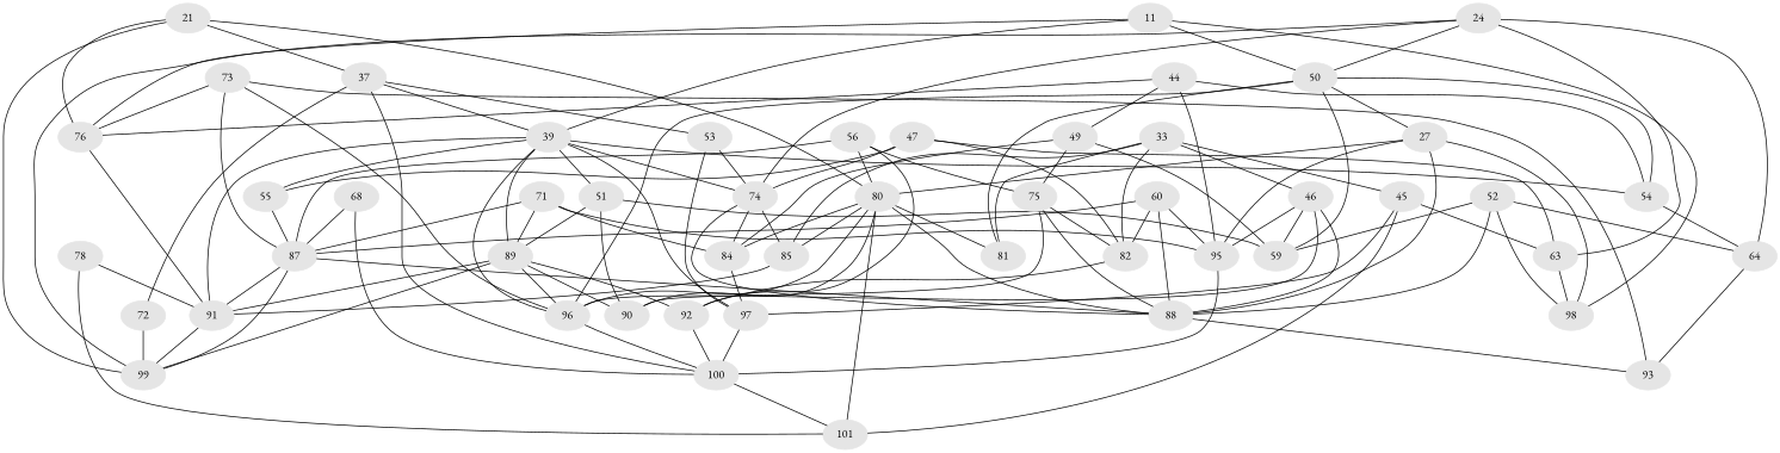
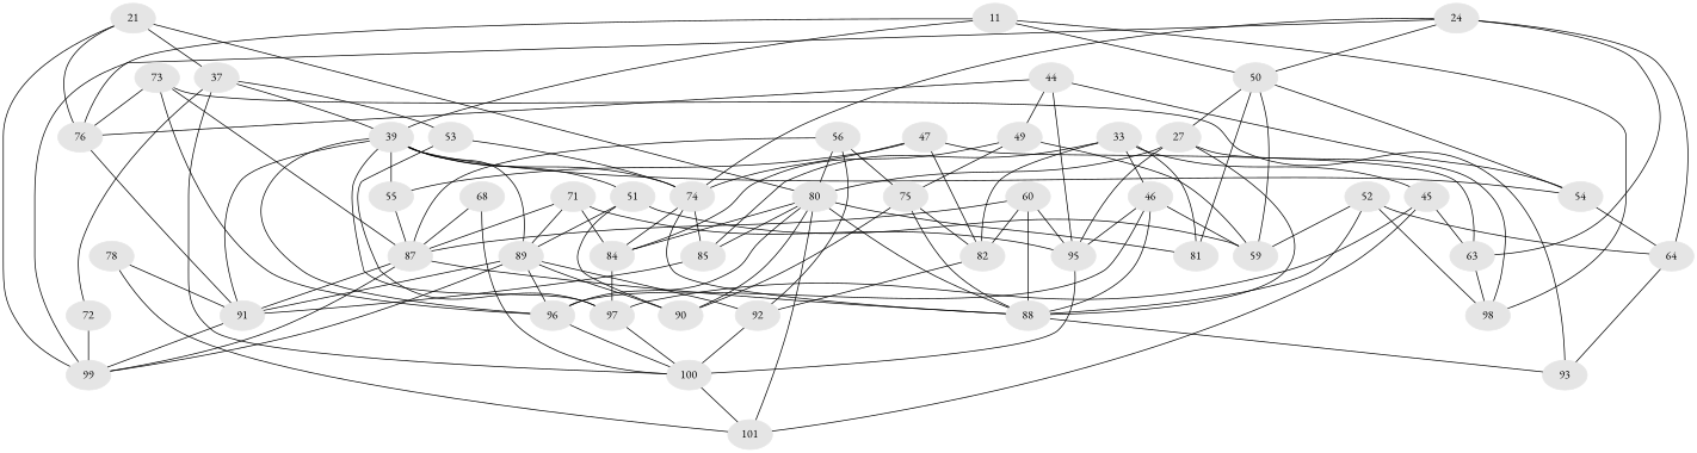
  graph {
    fontname="EB Garamond"
    node [color=gray90 fontname="EB Garamond" style=filled]
    edge [fontname="EB Garamond"]
    11 [super="+2"]
    39 [super="+34"]
    50 [super="+3+31"]
    76 [super="+70"]
    98
    74 [super="+15+20"]
    51
    54
    55
    89 [super="+57"]
    91 [super="+65"]
    96 [super="+19+38"]
    97 [super="+26"]
    81
    59 [super="+1+48"]
    n16 [label=27 super="+28"]
    37 [super="+16"]
    53
    72 [super="+12"]
    100 [super="+66"]
    21
    80 [super="+8+22+13+40"]
    99 [super="+79+86"]
    85
    101 [super="+42"]
    88 [super="+58+83+25"]
    84 [super="+67"]
    90
    24 [super="+9"]
    63
    64
    93
    33 [super="+23"]
    45
    46 [super="+6+30"]
    82 [super="+10"]
    95 [super="+5+94+69"]
    92
    87 [super="+41+62"]
    44
    49
    75 [super="+36"]
    47
    52
    56
    60
    68
    71
    73
    78
    11 -- 39
    11 -- 50 [weight=2]
    11 -- 76 [weight=2]
    11 -- 98
    39 -- 74
    39 -- 51
    39 -- 54
    39 -- 55
    39 -- 89
    39 -- 91
    39 -- 96
    39 -- 97
    50 -- 54
-   50 -- 96
    50 -- 81
    50 -- 59
    50 -- n16
    76 -- 91
    74 -- 85
    74 -- 88
    74 -- 84 [weight=2]
    51 -- 89
    51 -- 59
    51 -- 90
    54 -- 64
    55 -- 87 [weight=2]
    89 -- 91
    89 -- 96
    89 -- 99
    89 -- 90
    89 -- 92
    91 -- 99
    96 -- 100
    97 -- 100
    n16 -- 98
    n16 -- 80
    n16 -- 88 [weight=2]
    n16 -- 95
    37 -- 39
    37 -- 53
    37 -- 72 [weight=2]
    37 -- 100
    53 -- 74
    53 -- 97 [weight=2]
    72 -- 99 [weight=4]
    100 -- 101
    21 -- 76
    21 -- 37
    21 -- 80
    21 -- 99
    80 -- 96 [weight=2]
    80 -- 81 [weight=2]
    80 -- 85
    80 -- 101 [weight=2]
    80 -- 88 [weight=2]
    80 -- 84
    80 -- 90
    85 -- 91
    88 -- 93
    84 -- 97
    24 -- 50
    24 -- 74
    24 -- 99
    24 -- 63
    24 -- 64 [weight=2]
    63 -- 98
    64 -- 93 [weight=2]
    33 -- 81
    33 -- 85
    33 -- 45
    33 -- 46 [weight=2]
    33 -- 82
    45 -- 97
    45 -- 101
    45 -- 63
    46 -- 96
    46 -- 59 [weight=2]
    46 -- 88 [weight=2]
    46 -- 95
    82 -- 92
    95 -- 100 [weight=3]
    92 -- 100
    87 -- 91
    87 -- 99 [weight=2]
    87 -- 88
    44 -- 76
    44 -- 54
    44 -- 95
    44 -- 49
    49 -- 59
    49 -- 84
    49 -- 75
    75 -- 88
    75 -- 90
    75 -- 82 [weight=2]
    47 -- 74
    47 -- 55
    47 -- 63
    47 -- 82
    52 -- 98
    52 -- 59
    52 -- 88
    52 -- 64
    56 -- 80
    56 -- 92
    56 -- 87
    56 -- 75
    60 -- 88
    60 -- 82
    60 -- 95
    60 -- 87
    68 -- 100 [weight=2]
    68 -- 87 [weight=2]
    71 -- 89
    71 -- 84
    71 -- 95
    71 -- 87
    73 -- 76
    73 -- 96
    73 -- 93
    73 -- 87
    78 -- 91 [weight=2]
    78 -- 101 [weight=2]
  }
